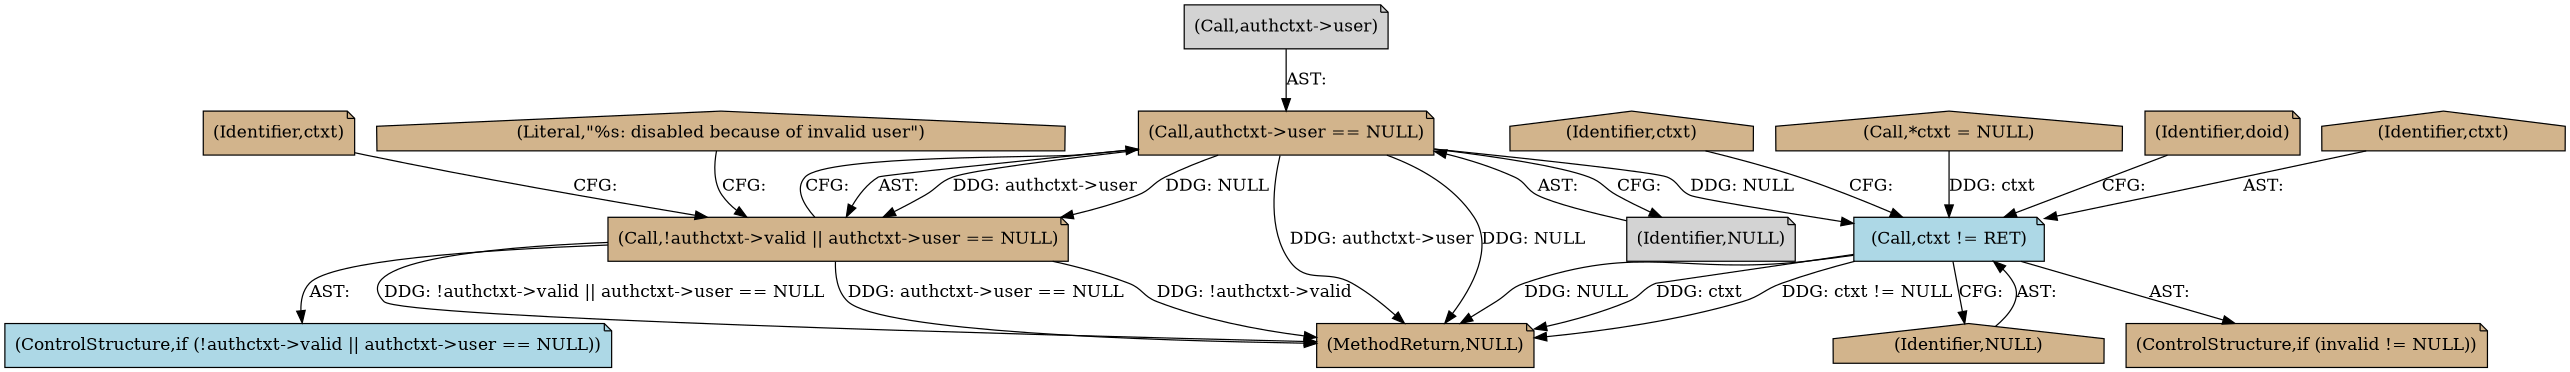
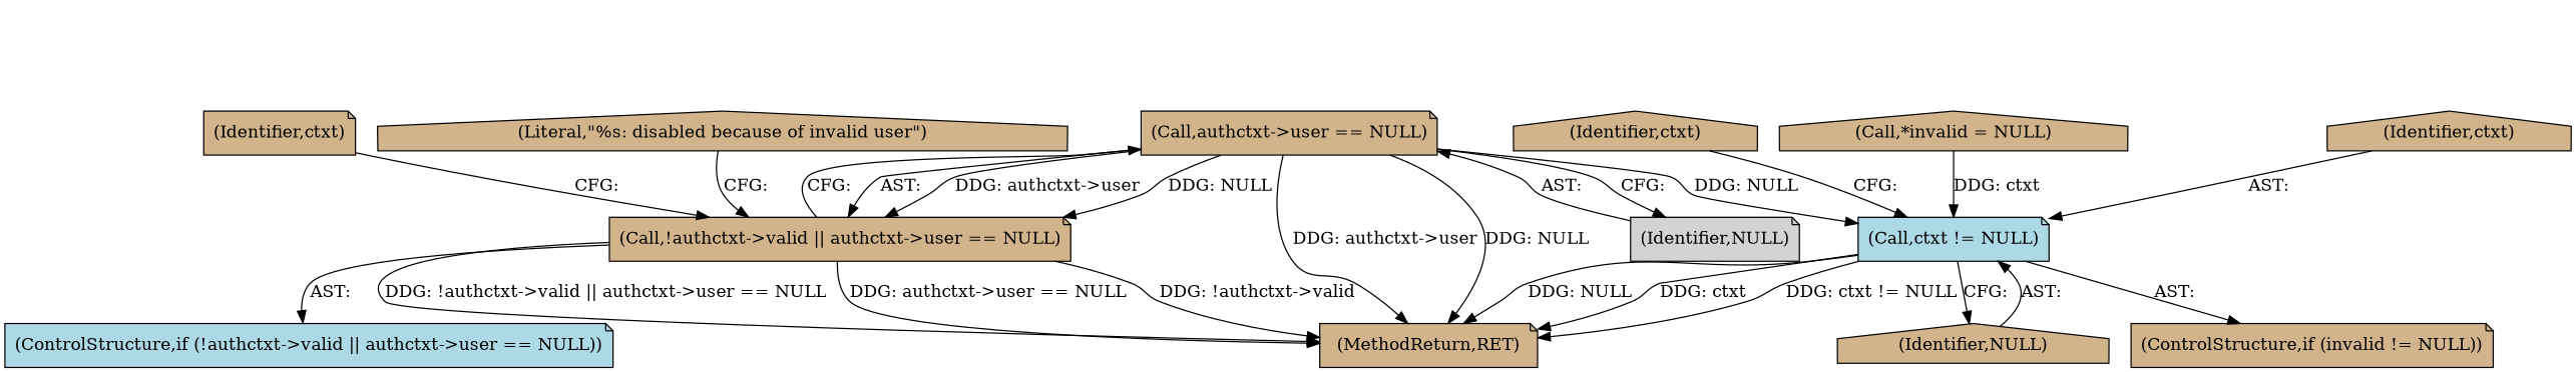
  digraph {
    node [fillcolor=tan shape=note style=filled]
    n1 [label="(Call,authctxt->user == NULL)"]
    n2 [label="(Call,!authctxt->valid || authctxt->user == NULL)"]
-   n3 [fillcolor=lightblue label="(Call,ctxt != RET)"]
+   n3 [fillcolor=lightblue label="(Call,ctxt != NULL)"]
    n4 [fillcolor=lightgrey label="(Identifier,NULL)"]
-   n5 [label="(MethodReturn,NULL)"]
+   n5 [label="(MethodReturn,RET)"]
    n6 [fillcolor=lightblue label="(ControlStructure,if (!authctxt->valid || authctxt->user == NULL))"]
    n7 [label="(Identifier,NULL)" shape=house]
    n8 [label="(ControlStructure,if (invalid != NULL))"]
    n9 [label="(Identifier,ctxt)" shape=house]
-   n10 [label="(Call,*ctxt = NULL)" shape=house]
+   n10 [label="(Call,*invalid = NULL)" shape=house]
    n11 [label="(Identifier,ctxt)"]
-   n12 [fillcolor=lightgrey label="(Call,authctxt->user)"]
    n13 [label="(Literal,\"%s: disabled because of invalid user\")" shape=house]
-   n14 [label="(Identifier,doid)"]
    n15 [label="(Identifier,ctxt)" shape=house]
    n1 -> n2 [label="AST: "]
    n1 -> n2 [label="DDG: authctxt->user"]
    n1 -> n2 [label="DDG: NULL"]
    n1 -> n3 [label="DDG: NULL"]
    n1 -> n4 [label="CFG: "]
    n1 -> n5 [label="DDG: authctxt->user"]
    n1 -> n5 [label="DDG: NULL"]
    n2 -> n1 [label="CFG: "]
    n2 -> n5 [label="DDG: !authctxt->valid"]
    n2 -> n5 [label="DDG: !authctxt->valid || authctxt->user == NULL"]
    n2 -> n5 [label="DDG: authctxt->user == NULL"]
    n2 -> n6 [label="AST: "]
    n3 -> n5 [label="DDG: NULL"]
    n3 -> n5 [label="DDG: ctxt"]
    n3 -> n5 [label="DDG: ctxt != NULL"]
    n3 -> n7 [label="CFG: "]
    n3 -> n8 [label="AST: "]
    n4 -> n1 [label="AST: "]
    n7 -> n3 [label="AST: "]
    n9 -> n3 [label="CFG: "]
    n10 -> n3 [label="DDG: ctxt"]
    n11 -> n2 [label="CFG: "]
-   n12 -> n1 [label="AST: "]
    n13 -> n2 [label="CFG: "]
-   n14 -> n3 [label="CFG: "]
    n15 -> n3 [label="AST: "]
  }
